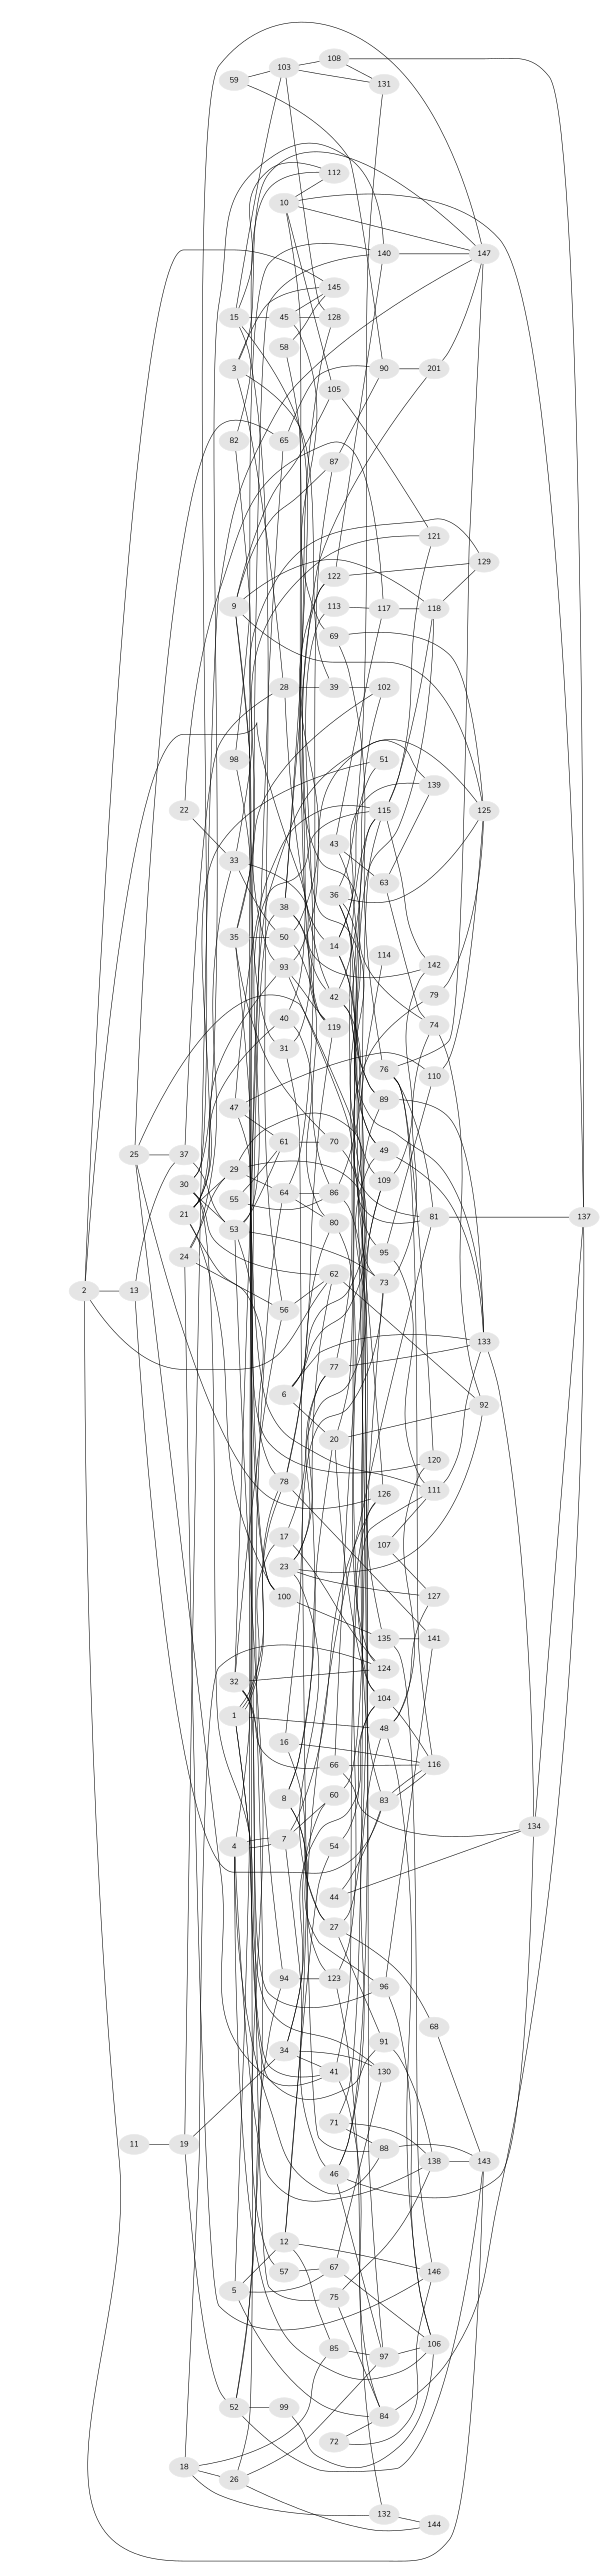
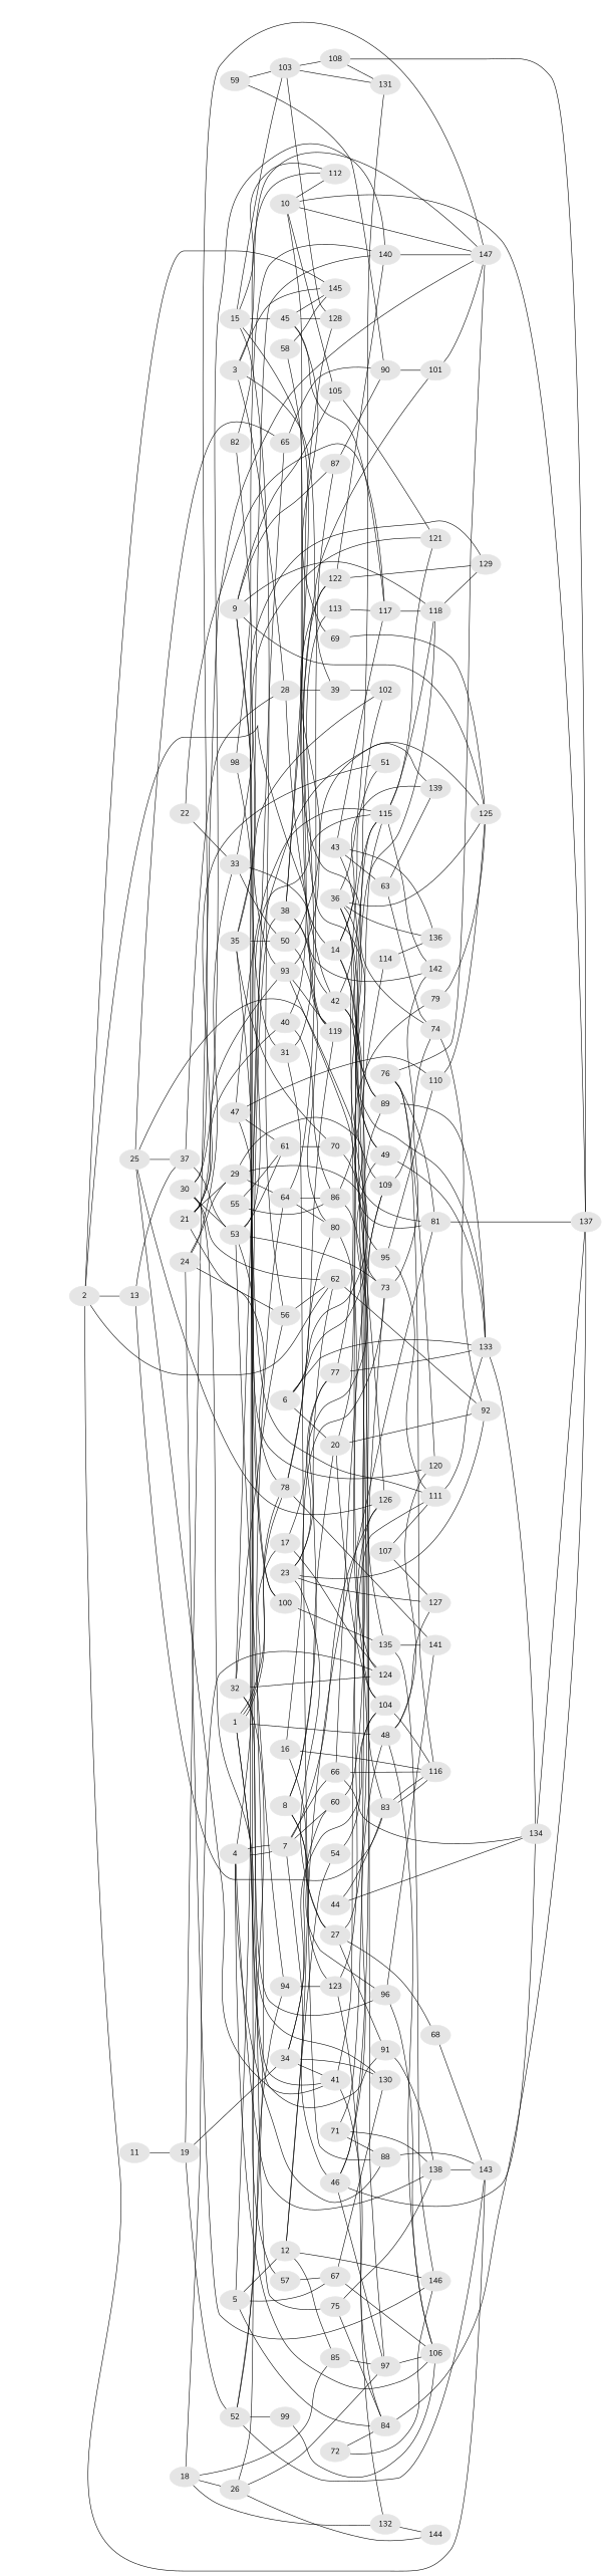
  graph {
    fontname=Nunito
    rankdir=LR
    node [color=gray90 fontname=Nunito style=filled]
    edge [fontname=Nunito]
    1
    17
    41
    48
    78
    91
    77
    124
    84
    111
    106
    127
    120
    119
    80
    141
    138
    2
    13
    14
    62
    143
    145
    37
    83
    139
    49
    51
    92
    3
    28
    39
    147
    42
    102
    4
    7
    88
    46
    60
    126
    5
    12
    67
    140
    54
    81
    85
    146
    130
    137
    6
    20
    79
    89
    133
    104
    115
    125
    134
    73
    97
    109
    8
    96
    123
    74
    132
    9
    31
    87
    105
    118
    113
    90
    121
    129
    10
    112
    11
    19
    34
    52
    53
    116
    15
    45
    56
    103
    117
    128
    69
    131
    108
    16
    27
    68
    18
    26
    38
    144
    64
    94
    99
    142
    21
    29
    40
    93
    100
    122
    135
    22
    33
    50
    23
    24
    25
    65
-   101 [label=201]
+   101
    86
    30
    61
    32
    57
    66
    35
    70
    95
    36
+   136
    43
    63
    44
    76
    47
    75
    110
    114
    55
    58
    59
    71
    72
    82
    98
    107
    1 -- 17
    1 -- 41
    1 -- 48
    1 -- 78
    1 -- 78
    1 -- 91
    17 -- 77
    17 -- 124
    41 -- 84
    41 -- 111
    48 -- 106
    48 -- 127
    48 -- 120
    78 -- 119
    78 -- 80
    78 -- 141
    91 -- 138
    77 -- 133
    77 -- 115
    84 -- 137
    111 -- 133
    80 -- 124
    138 -- 143
    2 -- 13
    2 -- 14
    2 -- 62
    2 -- 143
    2 -- 145
    13 -- 37
    13 -- 83
    14 -- 83
    14 -- 139
    14 -- 49
    14 -- 51
    62 -- 92
    37 -- 28
    37 -- 53
    83 -- 116
    83 -- 116
    49 -- 133
    3 -- 145
    3 -- 28
    3 -- 39
    3 -- 147
    28 -- 39
    28 -- 42
    39 -- 102
    42 -- 49
    42 -- 102
    42 -- 97
    4 -- 106
    4 -- 138
    4 -- 139
    4 -- 7
    4 -- 7
    4 -- 88
    7 -- 46
    7 -- 60
    7 -- 126
    88 -- 143
    46 -- 48
    46 -- 134
    46 -- 73
    46 -- 97
    60 -- 109
    5 -- 84
    5 -- 12
    5 -- 67
    5 -- 140
    12 -- 54
    12 -- 81
    12 -- 85
    12 -- 146
    67 -- 106
    67 -- 130
    140 -- 147
    54 -- 104
    81 -- 137
    85 -- 97
    6 -- 20
    6 -- 79
    6 -- 89
    6 -- 133
    20 -- 92
    20 -- 104
    20 -- 115
    79 -- 125
    89 -- 133
    133 -- 134
    104 -- 116
    115 -- 118
    115 -- 121
    115 -- 142
    134 -- 137
    73 -- 74
    97 -- 106
    109 -- 142
    8 -- 62
    8 -- 20
    8 -- 96
    8 -- 123
    96 -- 106
    96 -- 141
    123 -- 126
    123 -- 132
    74 -- 92
    132 -- 144
    9 -- 111
    9 -- 125
    9 -- 31
    9 -- 87
    9 -- 105
    9 -- 118
    31 -- 88
    31 -- 113
    87 -- 90
    105 -- 121
    118 -- 129
    113 -- 117
    90 -- 101
    10 -- 119
    10 -- 147
    10 -- 137
    10 -- 105
    10 -- 112
    11 -- 19
    19 -- 147
    19 -- 34
    19 -- 52
    34 -- 41
    34 -- 60
    34 -- 130
    34 -- 104
    52 -- 143
    52 -- 64
    52 -- 94
    52 -- 99
    53 -- 120
    53 -- 115
    53 -- 73
    53 -- 94
    53 -- 61
    15 -- 74
    15 -- 112
    15 -- 45
    15 -- 56
    15 -- 103
    45 -- 145
+   45 -- 117
    45 -- 128
    45 -- 69
    56 -- 62
    103 -- 128
    103 -- 131
    103 -- 108
    117 -- 118
    69 -- 125
-   69 -- 76
    108 -- 137
    108 -- 131
    16 -- 73
    16 -- 116
    16 -- 27
    27 -- 91
    27 -- 118
    27 -- 68
    68 -- 143
    18 -- 124
    18 -- 85
    18 -- 132
    18 -- 26
    26 -- 97
    26 -- 38
    26 -- 144
    38 -- 119
    38 -- 42
    38 -- 128
    38 -- 101
    64 -- 80
    64 -- 87
    64 -- 86
    94 -- 123
    99 -- 106
    21 -- 78
    21 -- 51
    21 -- 29
    21 -- 40
    21 -- 93
-   21 -- 100
    29 -- 81
    29 -- 73
    29 -- 64
    40 -- 80
    40 -- 122
    93 -- 119
    93 -- 126
    93 -- 125
    100 -- 135
    122 -- 140
    122 -- 129
    135 -- 141
    135 -- 146
    22 -- 117
    22 -- 33
    33 -- 129
    33 -- 142
    33 -- 50
    50 -- 122
    50 -- 86
    23 -- 77
    23 -- 127
    23 -- 49
    23 -- 92
    23 -- 27
    24 -- 146
    24 -- 56
    24 -- 29
    24 -- 33
    25 -- 41
    25 -- 37
    25 -- 126
    25 -- 81
    25 -- 65
    65 -- 90
    101 -- 147
    86 -- 135
    86 -- 114
    30 -- 62
    30 -- 147
    30 -- 140
    30 -- 130
    30 -- 53
    61 -- 70
    32 -- 124
    32 -- 96
    32 -- 56
    32 -- 65
    32 -- 57
-   32 -- 66
+   7 -- 66
    57 -- 67
    66 -- 134
    66 -- 109
    66 -- 116
    35 -- 102
    35 -- 121
    35 -- 100
    35 -- 50
    35 -- 70
    70 -- 95
    95 -- 111
    95 -- 110
    36 -- 89
    36 -- 104
    36 -- 125
    36 -- 109
    36 -- 131
+   36 -- 136
    43 -- 89
    43 -- 117
+   43 -- 136
    43 -- 63
    63 -- 139
    63 -- 74
    44 -- 83
    44 -- 134
    76 -- 120
    76 -- 147
    76 -- 81
    76 -- 116
    47 -- 115
    47 -- 61
    47 -- 75
    47 -- 110
    75 -- 84
    75 -- 138
    110 -- 125
+   114 -- 136
    55 -- 86
    55 -- 61
    58 -- 145
    58 -- 133
    59 -- 90
    59 -- 103
    71 -- 138
    71 -- 88
    71 -- 115
    72 -- 84
    72 -- 146
    82 -- 112
    82 -- 93
    98 -- 140
    98 -- 100
    107 -- 111
    107 -- 127
  }
